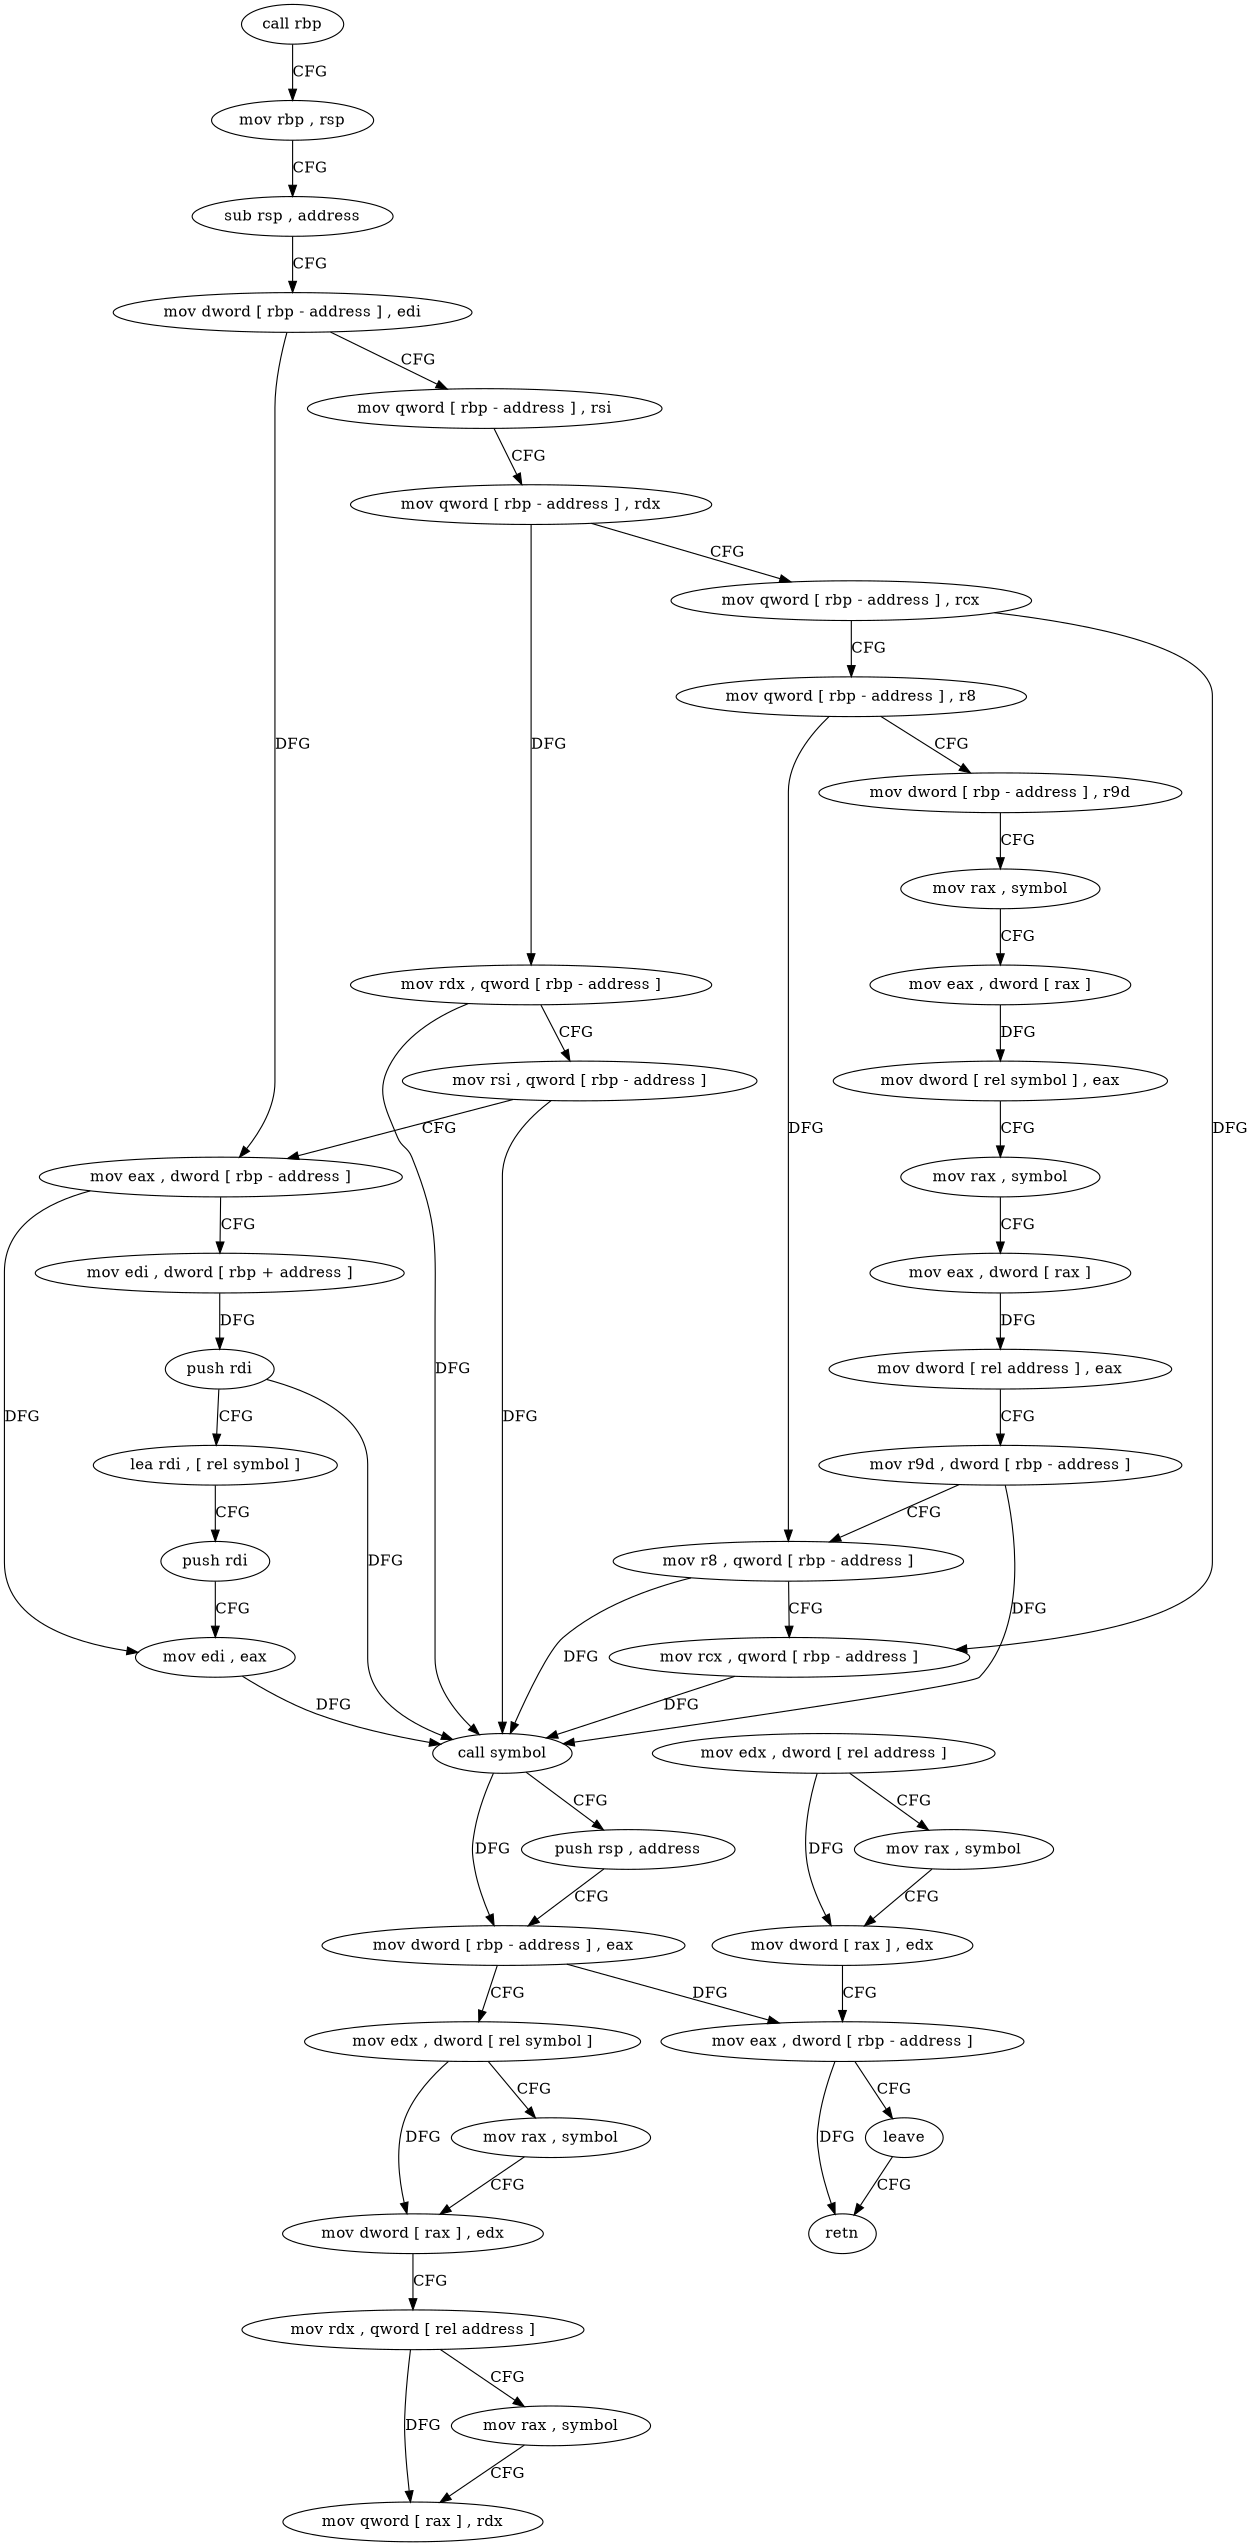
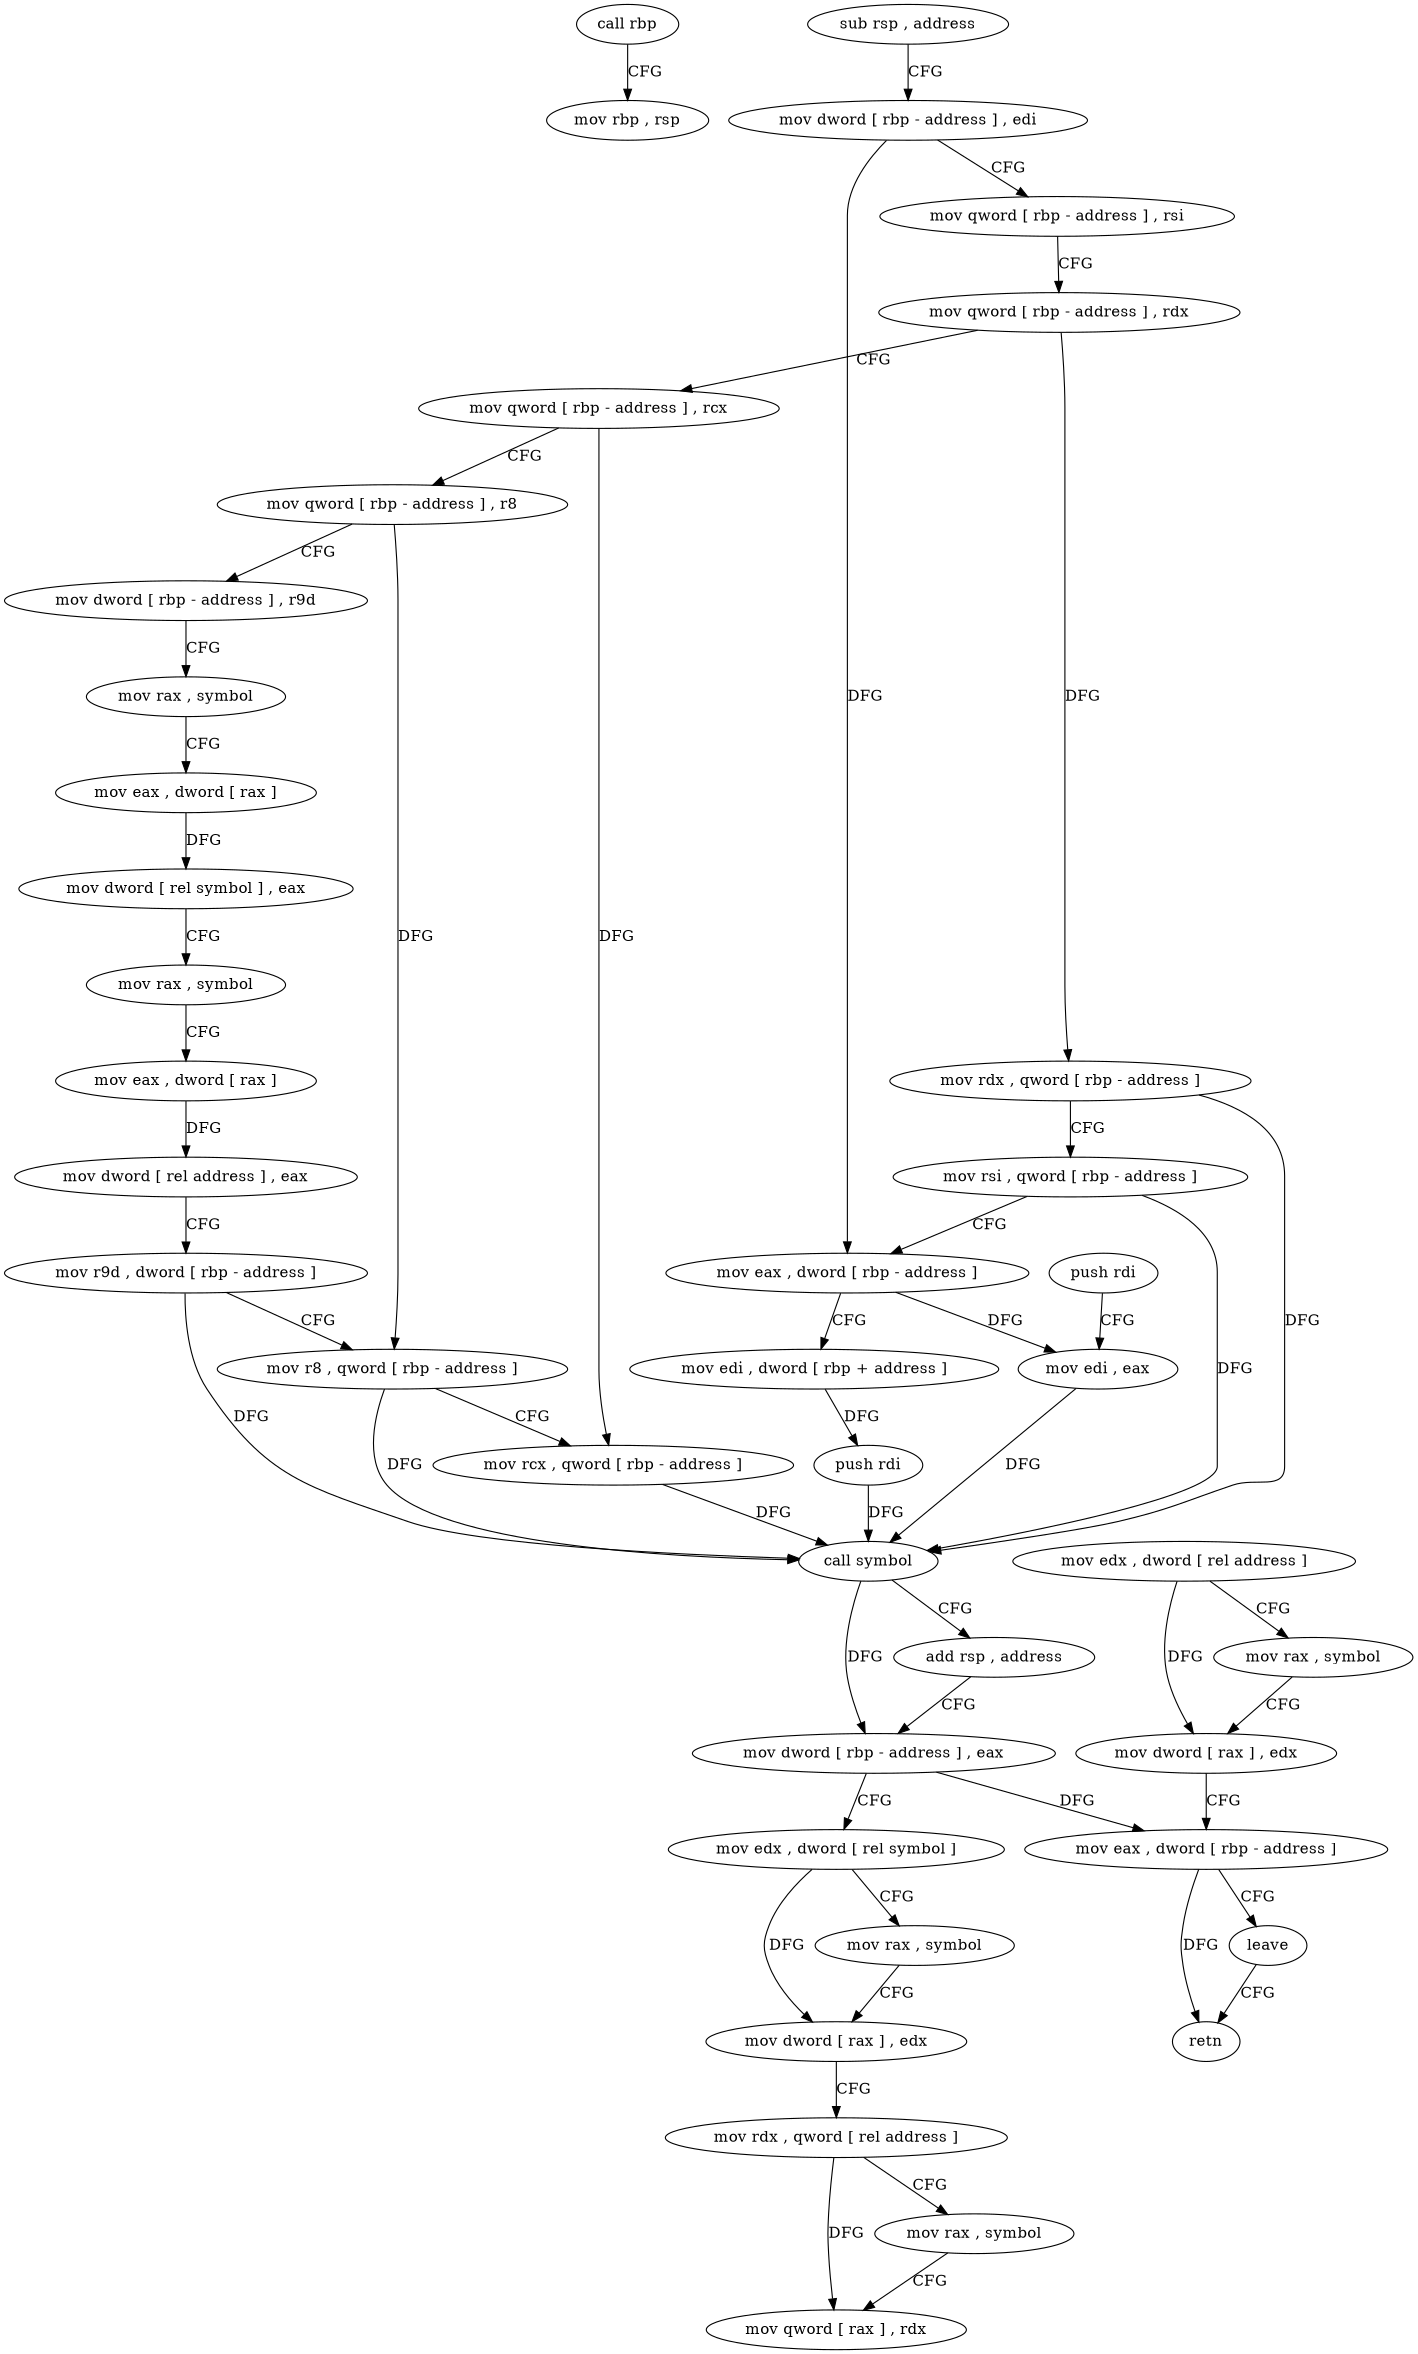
  digraph {
    n1 [label="call rbp"]
    n2 [label="mov rbp , rsp"]
    n3 [label="sub rsp , address"]
    n4 [label="mov dword [ rbp - address ] , edi"]
    n5 [label="mov qword [ rbp - address ] , rsi"]
    n6 [label="mov eax , dword [ rbp - address ]"]
    n7 [label="mov qword [ rbp - address ] , rdx"]
    n8 [label="mov edi , dword [ rbp + address ]"]
    n9 [label="mov edi , eax"]
    n10 [label="mov qword [ rbp - address ] , rcx"]
    n11 [label="mov rdx , qword [ rbp - address ]"]
    n12 [label="mov rsi , qword [ rbp - address ]"]
    n13 [label="call symbol"]
    n14 [label="mov qword [ rbp - address ] , r8"]
    n15 [label="mov rcx , qword [ rbp - address ]"]
    n16 [label="mov dword [ rbp - address ] , r9d"]
    n17 [label="mov r8 , qword [ rbp - address ]"]
    n18 [label="mov rax , symbol"]
    n19 [label="mov eax , dword [ rax ]"]
    n20 [label="mov r9d , dword [ rbp - address ]"]
    n21 [label="mov dword [ rel symbol ] , eax"]
    n22 [label="mov rax , symbol"]
    n23 [label="mov eax , dword [ rax ]"]
    n24 [label="mov dword [ rel address ] , eax"]
-   n25 [label="push rsp , address"]
+   n25 [label="add rsp , address"]
    n26 [label="mov dword [ rbp - address ] , eax"]
    n27 [label="push rdi"]
-   n28 [label="lea rdi , [ rel symbol ]"]
    n29 [label="push rdi"]
    n30 [label="mov edx , dword [ rel symbol ]"]
    n31 [label="mov eax , dword [ rbp - address ]"]
    n32 [label="mov rax , symbol"]
    n33 [label="mov dword [ rax ] , edx"]
    n34 [label=leave]
    n35 [label=retn]
    n36 [label="mov rdx , qword [ rel address ]"]
    n37 [label="mov rax , symbol"]
    n38 [label="mov qword [ rax ] , rdx"]
    n39 [label="mov edx , dword [ rel address ]"]
    n40 [label="mov rax , symbol"]
    n41 [label="mov dword [ rax ] , edx"]
    n1 -> n2 [label=CFG]
-   n2 -> n3 [label=CFG]
    n3 -> n4 [label=CFG]
    n4 -> n5 [label=CFG]
    n4 -> n6 [label=DFG]
    n5 -> n7 [label=CFG]
    n6 -> n8 [label=CFG]
    n6 -> n9 [label=DFG]
    n7 -> n10 [label=CFG]
    n7 -> n11 [label=DFG]
    n8 -> n27 [label=DFG]
    n9 -> n13 [label=DFG]
    n10 -> n14 [label=CFG]
    n10 -> n15 [label=DFG]
    n11 -> n12 [label=CFG]
    n11 -> n13 [label=DFG]
    n12 -> n6 [label=CFG]
    n12 -> n13 [label=DFG]
    n13 -> n25 [label=CFG]
    n13 -> n26 [label=DFG]
    n14 -> n16 [label=CFG]
    n14 -> n17 [label=DFG]
    n15 -> n13 [label=DFG]
    n16 -> n18 [label=CFG]
    n17 -> n13 [label=DFG]
    n17 -> n15 [label=CFG]
    n18 -> n19 [label=CFG]
    n19 -> n21 [label=DFG]
    n20 -> n13 [label=DFG]
    n20 -> n17 [label=CFG]
    n21 -> n22 [label=CFG]
    n22 -> n23 [label=CFG]
    n23 -> n24 [label=DFG]
    n24 -> n20 [label=CFG]
    n25 -> n26 [label=CFG]
    n26 -> n30 [label=CFG]
    n26 -> n31 [label=DFG]
    n27 -> n13 [label=DFG]
-   n27 -> n28 [label=CFG]
-   n28 -> n29 [label=CFG]
    n29 -> n9 [label=CFG]
    n30 -> n32 [label=CFG]
    n30 -> n33 [label=DFG]
    n31 -> n34 [label=CFG]
    n31 -> n35 [label=DFG]
    n32 -> n33 [label=CFG]
    n33 -> n36 [label=CFG]
    n34 -> n35 [label=CFG]
    n36 -> n37 [label=CFG]
    n36 -> n38 [label=DFG]
    n37 -> n38 [label=CFG]
    n39 -> n40 [label=CFG]
    n39 -> n41 [label=DFG]
    n40 -> n41 [label=CFG]
    n41 -> n31 [label=CFG]
  }
